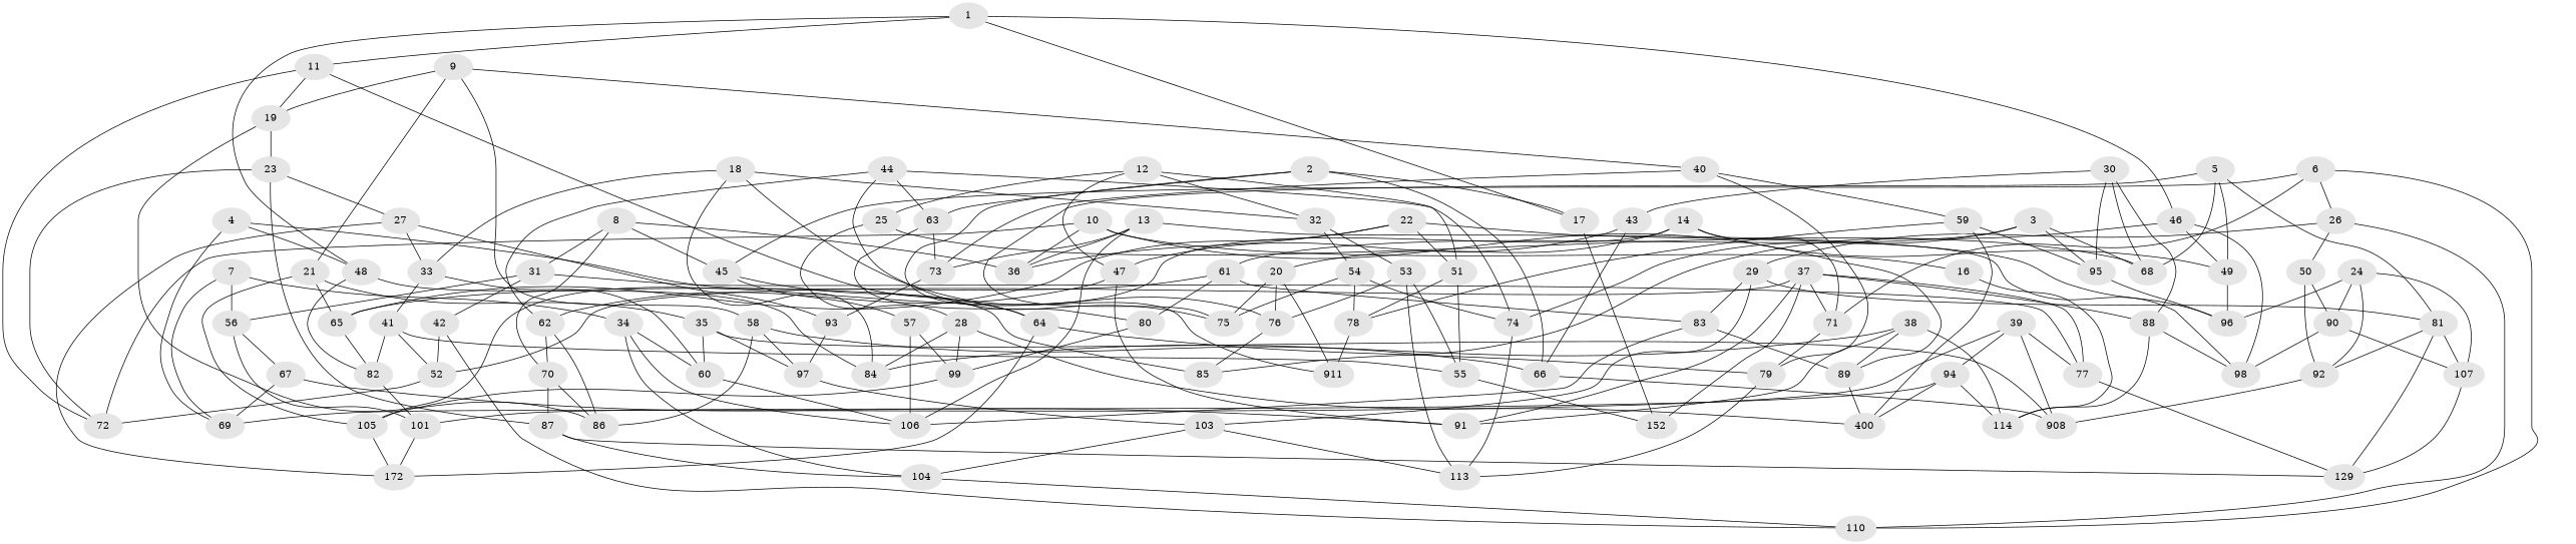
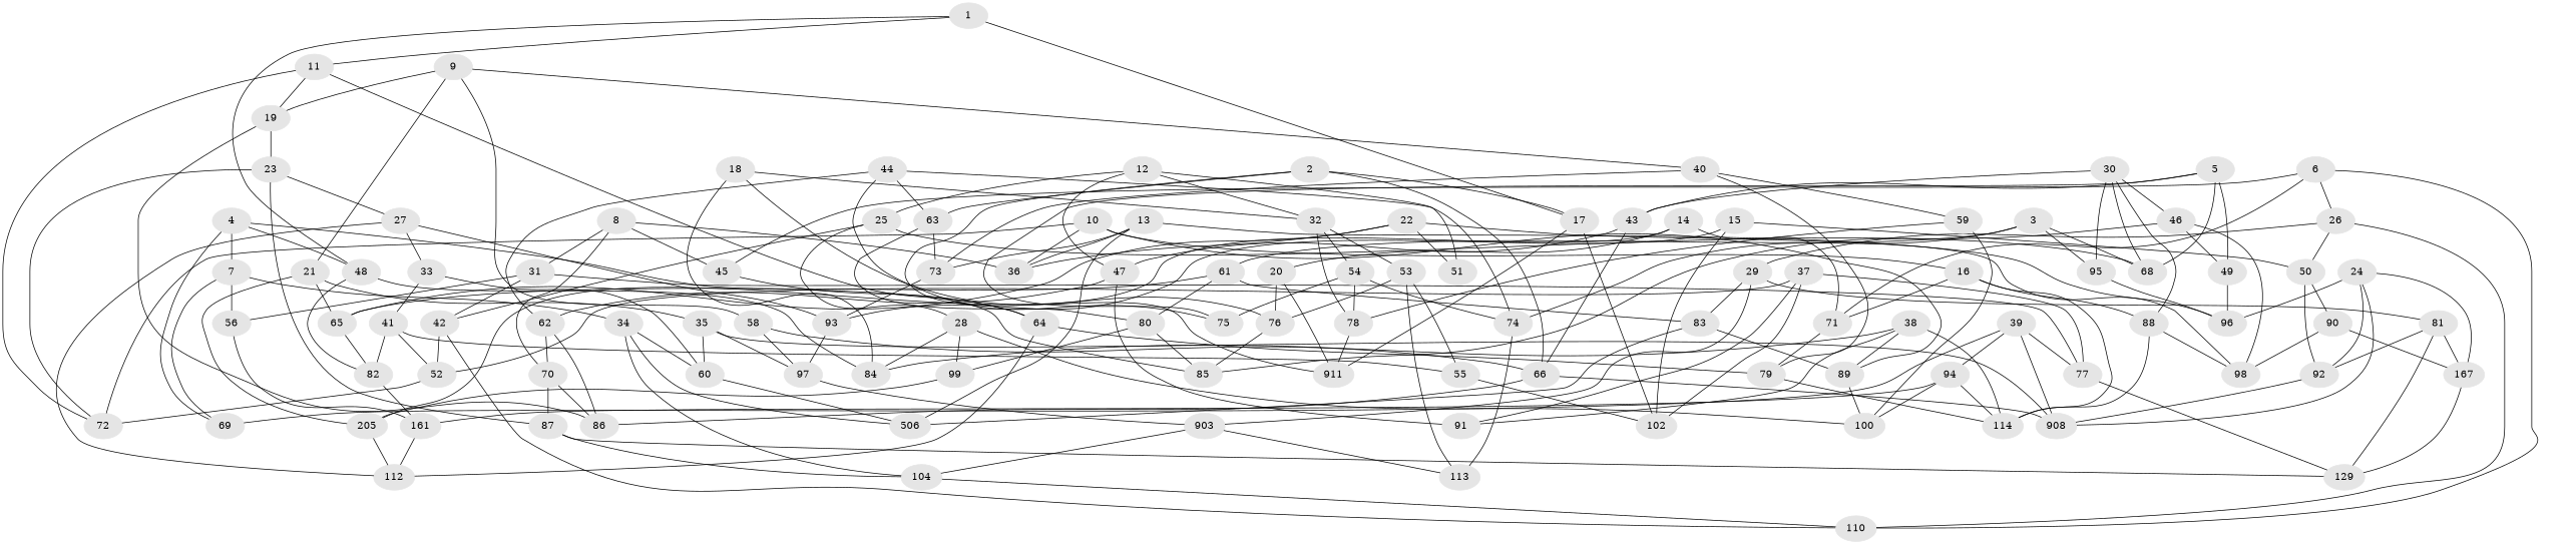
  graph {
    node [color=gray90 style=filled]
    1
    11
    17
    46
    48
    19
    72
    64
    n9 [label=911]
-   102 [label=152]
+   102
    85
    49
    98
    84
    82
    2
    63
    66
    73
    80
    n21 [label=908]
    3
    61
    68
    74
    95
    65
    83
    113
    96
    4
    7
    69
    34
    56
    5
    43
    75
    47
    6
    26
    45
    71
    110
    50
    29
-   57
    79
-   106
+   106 [label=506]
    60
    104
-   67
-   101
+   101 [label=161]
    8
    31
    36
    70
    42
    77
    86
    87
    9
    21
    40
    58
    23
-   105
+   105 [label=205]
    35
    59
    97
    10
    16
    89
    88
    114
-   100 [label=400]
-   112 [label=172]
+   100
+   112
    12
    25
    32
    51
    28
    53
    54
    91
    62
    55
    78
    13
    93
    14
    20
    76
+   15
    90
    92
    18
    33
    41
    27
    22
    n102 [label=129]
    24
-   107
+   107 [label=167]
    99
    52
    81
-   103
+   103 [label=903]
    30
    37
    38
    39
    94
    44
    1 -- 11
    1 -- 17
-   1 -- 46
+   30 -- 46
    1 -- 48
    11 -- 19
    11 -- 72
    11 -- 64
+   17 -- n9
    17 -- 102
    46 -- 85
    46 -- 49
    46 -- 98
    48 -- 84
    48 -- 82
    19 -- 86
    19 -- 23
    64 -- 79
    64 -- 112
    49 -- 96
    82 -- 101
    2 -- 17
    2 -- n9
    2 -- 63
    2 -- 66
    63 -- 73
    63 -- 80
    66 -- n21
    73 -- 93
+   80 -- 85
    80 -- 99
    3 -- 61
    3 -- 68
    3 -- 74
    3 -- 95
    61 -- 80
    61 -- 65
    61 -- 83
    74 -- 113
    95 -- 96
    65 -- 82
    83 -- 106
    83 -- 89
    4 -- 48
    4 -- 85
+   4 -- 7
    4 -- 69
    7 -- 69
    7 -- 34
    7 -- 56
    34 -- 106
    34 -- 60
    34 -- 104
-   56 -- 67
    56 -- 101
    5 -- 49
    5 -- 68
-   5 -- 81
+   5 -- 43
    5 -- 75
    43 -- 66
    43 -- 47
    47 -- 91
    47 -- 62
    6 -- 26
    6 -- 45
    6 -- 71
    6 -- 110
    26 -- 110
    26 -- 50
    26 -- 29
    45 -- 64
-   45 -- 57
    71 -- 79
    50 -- 90
    50 -- 92
    29 -- 83
    29 -- 81
    29 -- 103
-   57 -- 106
-   57 -- 99
-   79 -- 113
+   79 -- 114
    60 -- 106
    104 -- 110
-   67 -- 69
-   67 -- 91
    101 -- 112
    8 -- 45
    8 -- 31
    8 -- 36
    8 -- 70
    31 -- 56
    31 -- 42
    31 -- 77
    70 -- 86
    70 -- 87
    42 -- 110
    42 -- 52
    77 -- n102
    87 -- 104
    87 -- n102
    9 -- 19
    9 -- 21
    9 -- 40
    9 -- 58
    21 -- 65
    21 -- 105
    21 -- 35
    40 -- 73
    40 -- 79
    40 -- 59
    58 -- 66
-   58 -- 86
+   66 -- 86
    58 -- 97
    23 -- 72
    23 -- 87
    23 -- 27
    105 -- 112
    35 -- n21
    35 -- 60
    35 -- 97
-   59 -- 95
    59 -- 100
    59 -- 78
    97 -- 103
    10 -- 72
    10 -- 36
    10 -- 16
    10 -- 89
-   37 -- 71
-   37 -- 88
+   16 -- 71
+   16 -- 88
    16 -- 114
    89 -- 100
    88 -- 98
    88 -- 114
    12 -- 47
    12 -- 25
    12 -- 32
    12 -- 51
    25 -- 68
+   25 -- 42
    25 -- 28
    32 -- 53
    32 -- 54
-   51 -- 55
-   51 -- 78
+   32 -- 78
    28 -- 84
    28 -- 100
    28 -- 99
    53 -- 113
    53 -- 55
    53 -- 76
    54 -- 74
    54 -- 75
    54 -- 78
    62 -- 70
    62 -- 86
    55 -- 102
    78 -- n9
    13 -- 98
    13 -- 73
    13 -- 106
    13 -- 36
    93 -- 97
-   14 -- 49
    14 -- 71
    14 -- 105
    14 -- 20
    20 -- n9
-   20 -- 75
    20 -- 76
    76 -- 85
+   15 -- 102
+   15 -- 50
+   15 -- 93
    90 -- 98
    90 -- 107
    92 -- n21
    18 -- 84
    18 -- 32
    18 -- 76
-   18 -- 33
    33 -- 60
    33 -- 41
    41 -- 82
    41 -- 55
    41 -- 52
    27 -- 112
    27 -- 93
    27 -- 33
    22 -- 65
    22 -- 96
    22 -- 36
    22 -- 51
    24 -- 96
-   24 -- 90
+   24 -- n21
    24 -- 92
    24 -- 107
    107 -- n102
    99 -- 105
    52 -- 72
    81 -- 92
    81 -- n102
    81 -- 107
    103 -- 113
    103 -- 104
    30 -- 68
    30 -- 95
    30 -- 43
    30 -- 88
    37 -- 102
    37 -- 77
    37 -- 91
    37 -- 52
    38 -- 84
    38 -- 89
    38 -- 114
    38 -- 91
    39 -- n21
    39 -- 69
    39 -- 77
    39 -- 94
    94 -- 101
    94 -- 114
    94 -- 100
    44 -- 63
    44 -- 74
    44 -- 75
    44 -- 62
  }
